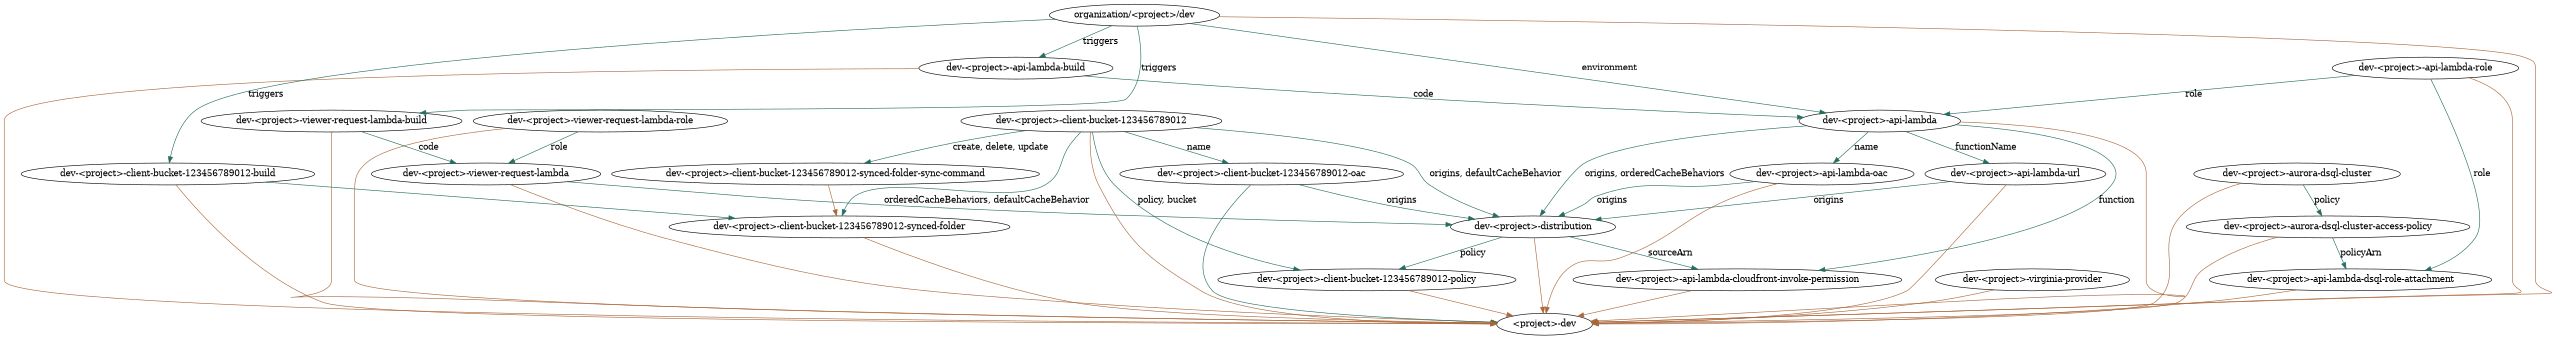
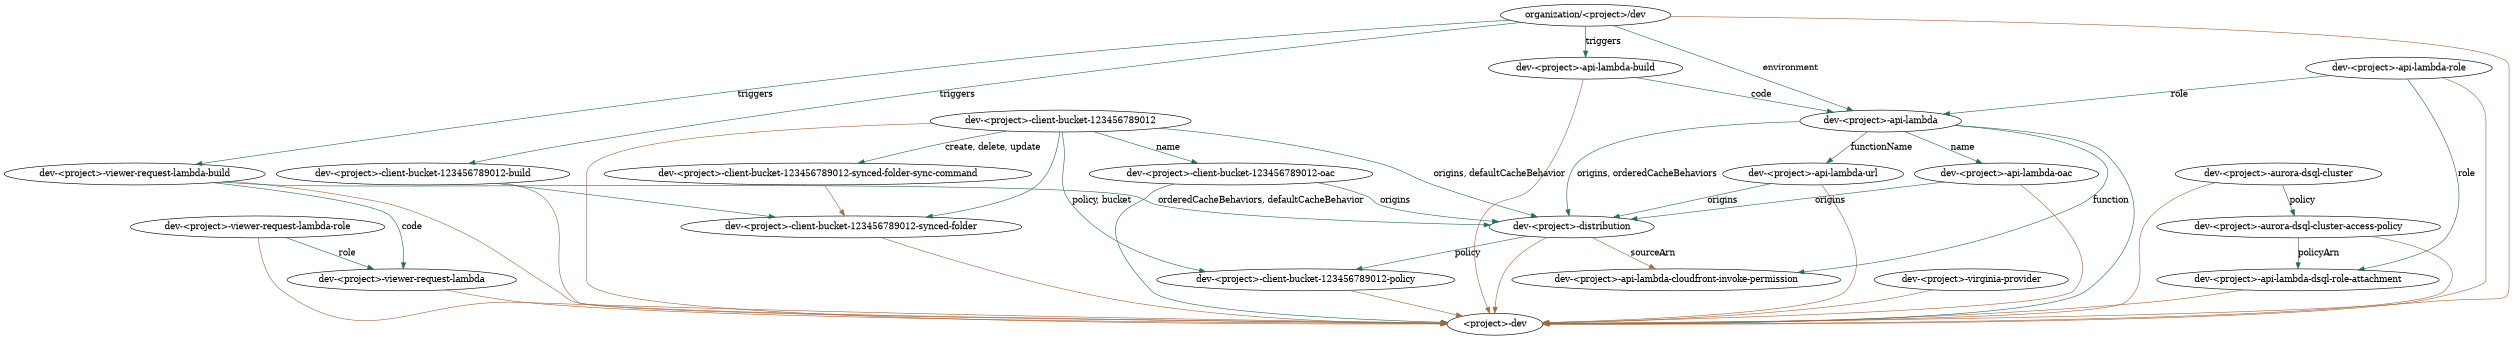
  strict digraph {
    edge [color="#246C60"]
    n1 [label="dev-<project>-viewer-request-lambda"]
    n2 [label="<project>-dev"]
    n3 [label="dev-<project>-distribution"]
    n4 [label="dev-<project>-client-bucket-123456789012-policy"]
    n5 [label="dev-<project>-api-lambda-cloudfront-invoke-permission"]
    n6 [label="dev-<project>-client-bucket-123456789012-build"]
    n7 [label="dev-<project>-client-bucket-123456789012-synced-folder"]
    n8 [label="dev-<project>-viewer-request-lambda-role"]
    n9 [label="dev-<project>-aurora-dsql-cluster-access-policy"]
    n10 [label="dev-<project>-api-lambda-dsql-role-attachment"]
    n11 [label="dev-<project>-api-lambda-build"]
    n12 [label="dev-<project>-api-lambda"]
    n13 [label="dev-<project>-api-lambda-url"]
    n14 [label="dev-<project>-api-lambda-oac"]
    n15 [label="dev-<project>-virginia-provider"]
    n16 [label="dev-<project>-client-bucket-123456789012-oac"]
    n17 [label="organization/<project>/dev"]
    n18 [label="dev-<project>-viewer-request-lambda-build"]
    n19 [label="dev-<project>-client-bucket-123456789012"]
    n20 [label="dev-<project>-client-bucket-123456789012-synced-folder-sync-command"]
    n21 [label="dev-<project>-api-lambda-role"]
    n22 [label="dev-<project>-aurora-dsql-cluster"]
    n1 -> n2 [color="#AA6639"]
-   n1 -> n3 [label="orderedCacheBehaviors, defaultCacheBehavior"]
+   n18 -> n3 [label="orderedCacheBehaviors, defaultCacheBehavior"]
    n3 -> n2 [color="#AA6639"]
    n3 -> n4 [label=policy]
-   n3 -> n5 [label=sourceArn]
+   n3 -> n5 [color="#AA6639" label=sourceArn]
    n4 -> n2 [color="#AA6639"]
-   n5 -> n2 [color="#AA6639"]
    n6 -> n2 [color="#AA6639"]
    n6 -> n7
    n7 -> n2 [color="#AA6639"]
    n8 -> n1 [label=role]
    n8 -> n2 [color="#AA6639"]
    n9 -> n2 [color="#AA6639"]
    n9 -> n10 [label=policyArn]
    n10 -> n2 [color="#AA6639"]
    n11 -> n2 [color="#AA6639"]
    n11 -> n12 [label=code]
-   n12 -> n2 [color="#AA6639"]
+   n12 -> n2
    n12 -> n3 [label="origins, orderedCacheBehaviors"]
    n12 -> n5 [label=function]
    n12 -> n13 [label=functionName]
    n12 -> n14 [label=name]
    n13 -> n2 [color="#AA6639"]
    n13 -> n3 [label=origins]
    n14 -> n2 [color="#AA6639"]
    n14 -> n3 [label=origins]
    n15 -> n2 [color="#AA6639"]
    n16 -> n2
    n16 -> n3 [label=origins]
    n17 -> n2 [color="#AA6639"]
    n17 -> n6 [label=triggers]
    n17 -> n11 [label=triggers]
    n17 -> n12 [label=environment]
    n17 -> n18 [label=triggers]
    n18 -> n1 [label=code]
    n18 -> n2 [color="#AA6639"]
    n19 -> n2 [color="#AA6639"]
    n19 -> n3 [label="origins, defaultCacheBehavior"]
    n19 -> n4 [label="policy, bucket"]
    n19 -> n7
    n19 -> n16 [label=name]
    n19 -> n20 [label="create, delete, update"]
    n20 -> n7 [color="#AA6639"]
    n21 -> n2 [color="#AA6639"]
    n21 -> n10 [label=role]
    n21 -> n12 [label=role]
    n22 -> n2 [color="#AA6639"]
    n22 -> n9 [label=policy]
  }
